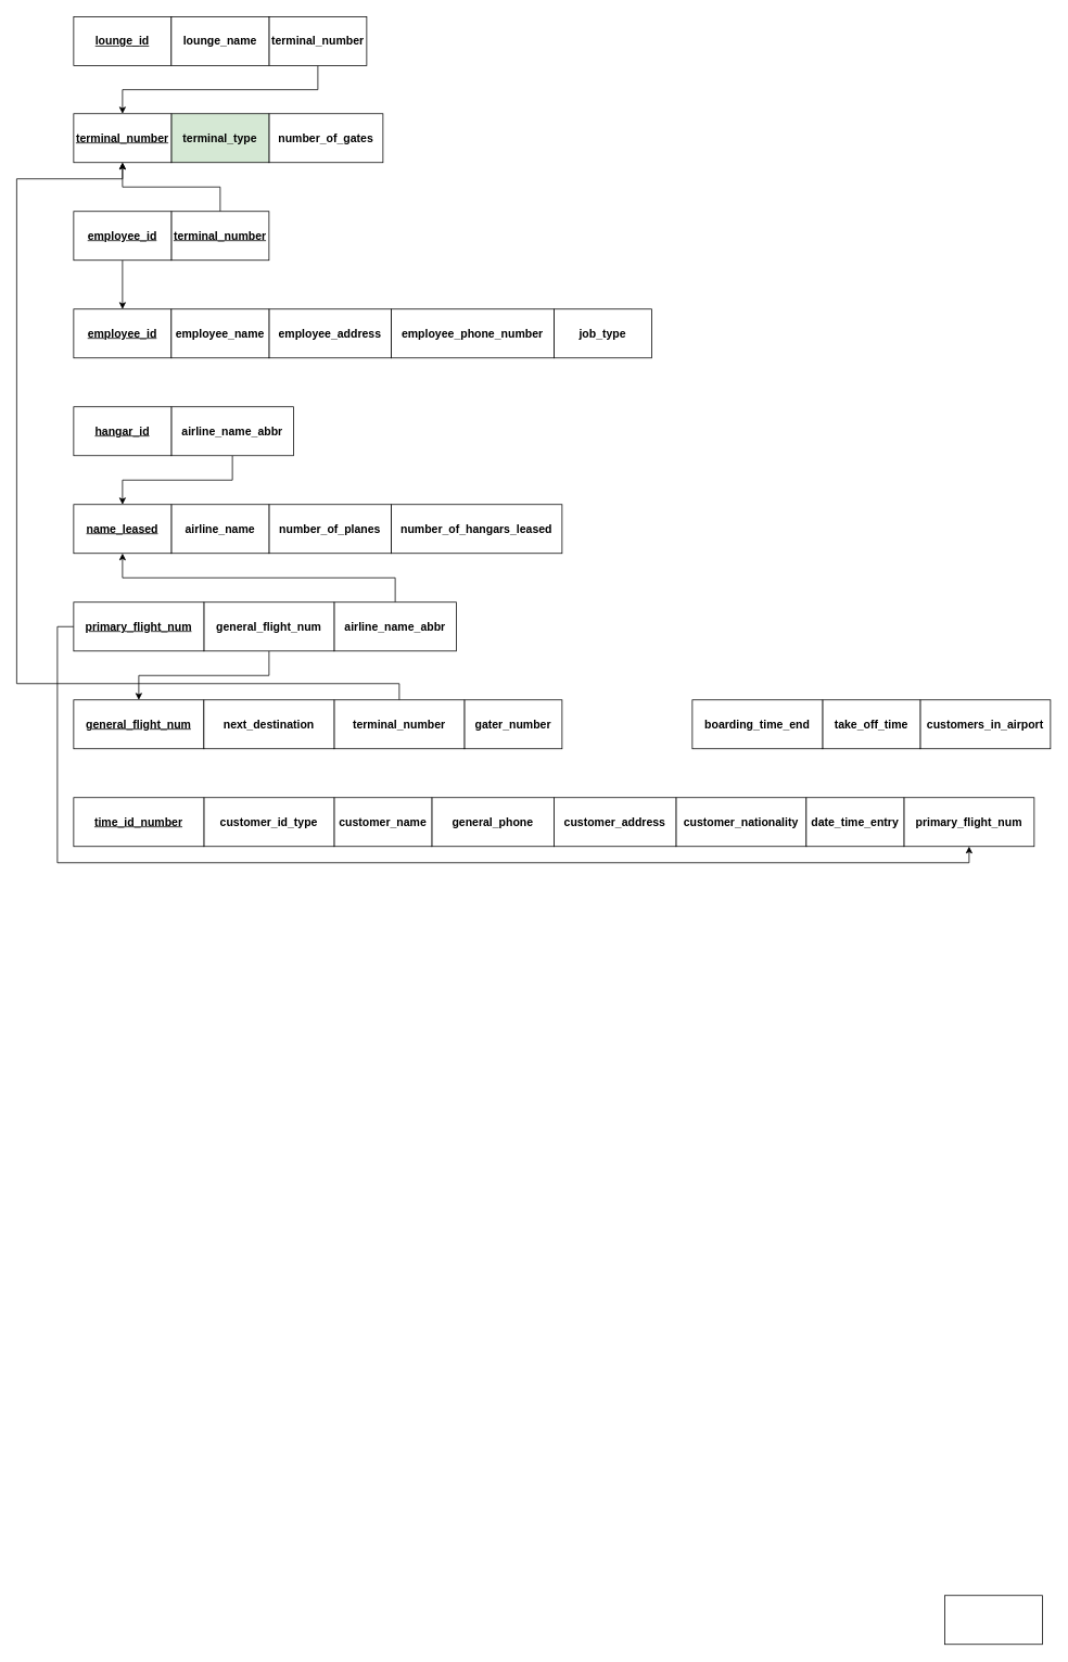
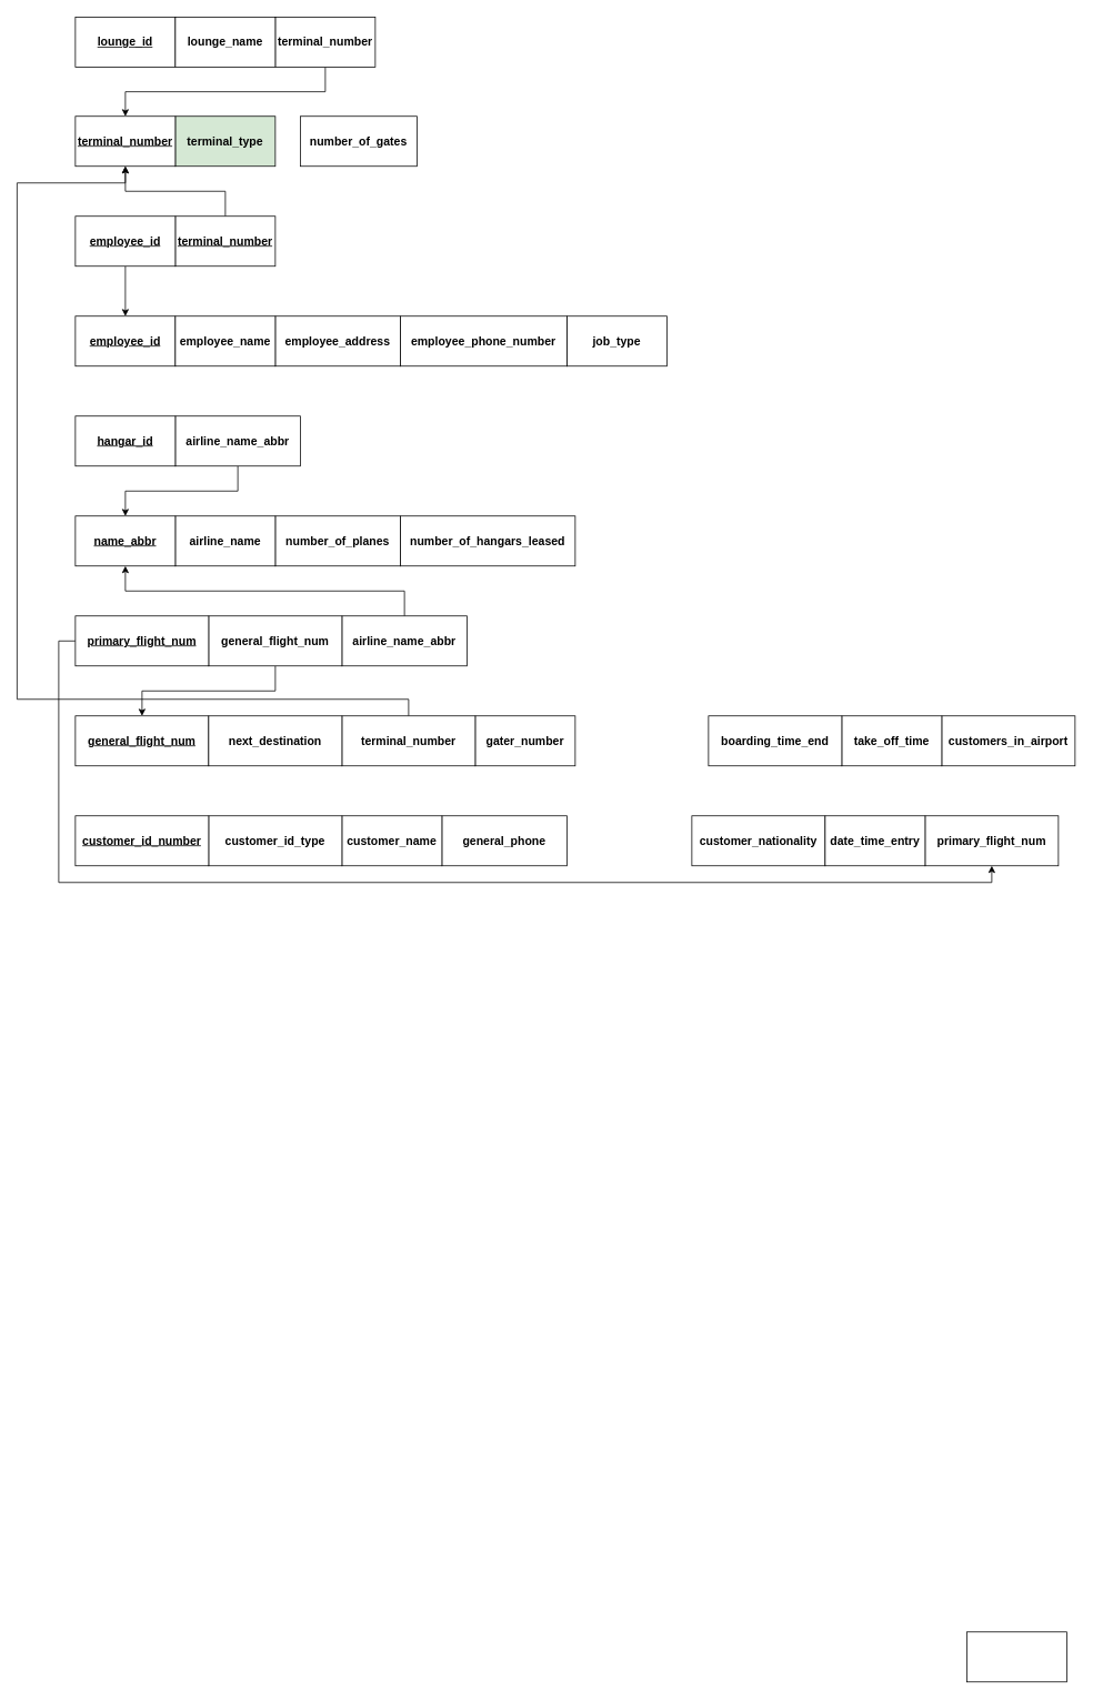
  <mxCell id="0" style=";html=1;" />
  <mxCell id="1" style=";html=1;" parent="0" />
  <mxCell id="2" value="&lt;u&gt;lounge_id&lt;/u&gt;" style="rounded=0;whiteSpace=wrap;html=1;fontSize=14;fontStyle=1" vertex="1" parent="1"><mxGeometry x="90" y="20" width="120" height="60" as="geometry" /></mxCell>
  <mxCell id="3" style="edgeStyle=orthogonalEdgeStyle;rounded=0;orthogonalLoop=1;jettySize=auto;html=1;exitX=0.5;exitY=1;exitDx=0;exitDy=0;entryX=0.5;entryY=0;entryDx=0;entryDy=0;fontSize=14;" edge="1" parent="1" source="4" target="13"><mxGeometry relative="1" as="geometry" /></mxCell>
  <mxCell id="4" value="terminal_number" style="rounded=0;whiteSpace=wrap;html=1;fontSize=14;fontStyle=1" vertex="1" parent="1"><mxGeometry x="330" y="20" width="120" height="60" as="geometry" /></mxCell>
  <mxCell id="5" value="lounge_name" style="rounded=0;whiteSpace=wrap;html=1;fontSize=14;fontStyle=1" vertex="1" parent="1"><mxGeometry x="210" y="20" width="120" height="60" as="geometry" /></mxCell>
  <mxCell id="6" value="&lt;u&gt;employee_id&lt;/u&gt;" style="rounded=0;whiteSpace=wrap;html=1;fontSize=14;fontStyle=1" vertex="1" parent="1"><mxGeometry x="90" y="379" width="120" height="60" as="geometry" /></mxCell>
  <mxCell id="7" style="edgeStyle=orthogonalEdgeStyle;rounded=0;orthogonalLoop=1;jettySize=auto;html=1;exitX=0.5;exitY=0;exitDx=0;exitDy=0;entryX=0.5;entryY=1;entryDx=0;entryDy=0;fontSize=14;" edge="1" parent="1" source="8" target="13"><mxGeometry relative="1" as="geometry" /></mxCell>
  <mxCell id="8" value="&lt;u&gt;terminal_number&lt;/u&gt;" style="rounded=0;whiteSpace=wrap;html=1;fontSize=14;fontStyle=1" vertex="1" parent="1"><mxGeometry x="210" y="259" width="120" height="60" as="geometry" /></mxCell>
  <mxCell id="9" style="edgeStyle=orthogonalEdgeStyle;rounded=0;orthogonalLoop=1;jettySize=auto;html=1;exitX=0.5;exitY=1;exitDx=0;exitDy=0;entryX=0.5;entryY=0;entryDx=0;entryDy=0;fontSize=14;" edge="1" parent="1" source="10" target="6"><mxGeometry relative="1" as="geometry" /></mxCell>
  <mxCell id="10" value="&lt;u&gt;employee_id&lt;/u&gt;" style="rounded=0;whiteSpace=wrap;html=1;fontSize=14;fontStyle=1" vertex="1" parent="1"><mxGeometry x="90" y="259" width="120" height="60" as="geometry" /></mxCell>
- <mxCell id="11" value="number_of_gates" style="rounded=0;whiteSpace=wrap;html=1;fontSize=14;fontStyle=1" vertex="1" parent="1"><mxGeometry x="330" y="139" width="140" height="60" as="geometry" /></mxCell>
+ <mxCell id="11" value="number_of_gates" style="rounded=0;whiteSpace=wrap;html=1;fontSize=14;fontStyle=1" vertex="1" parent="1"><mxGeometry x="360" y="139" width="140" height="60" as="geometry" /></mxCell>
  <mxCell id="12" value="terminal_type" style="rounded=0;whiteSpace=wrap;html=1;fontSize=14;fontStyle=1;fillColor=#d5e8d4;" vertex="1" parent="1"><mxGeometry x="210" y="139" width="120" height="60" as="geometry" /></mxCell>
  <mxCell id="13" value="&lt;u&gt;terminal_number&lt;/u&gt;" style="rounded=0;whiteSpace=wrap;html=1;fontSize=14;fontStyle=1" vertex="1" parent="1"><mxGeometry x="90" y="139" width="120" height="60" as="geometry" /></mxCell>
  <mxCell id="14" value="" style="rounded=0;whiteSpace=wrap;html=1;fontSize=14;fontStyle=1" vertex="1" parent="1"><mxGeometry x="1160" y="1959" width="120" height="60" as="geometry" /></mxCell>
  <mxCell id="15" value="&lt;u&gt;general_flight_num&lt;/u&gt;" style="rounded=0;whiteSpace=wrap;html=1;fontSize=14;fontStyle=1" vertex="1" parent="1"><mxGeometry x="90" y="859" width="160" height="60" as="geometry" /></mxCell>
  <mxCell id="16" style="edgeStyle=orthogonalEdgeStyle;rounded=0;orthogonalLoop=1;jettySize=auto;html=1;exitX=0.5;exitY=0;exitDx=0;exitDy=0;entryX=0.5;entryY=1;entryDx=0;entryDy=0;fontSize=14;" edge="1" parent="1" source="17" target="25"><mxGeometry relative="1" as="geometry" /></mxCell>
  <mxCell id="17" value="airline_name_abbr" style="rounded=0;whiteSpace=wrap;html=1;fontSize=14;fontStyle=1" vertex="1" parent="1"><mxGeometry x="410" y="739" width="150" height="60" as="geometry" /></mxCell>
  <mxCell id="18" style="edgeStyle=orthogonalEdgeStyle;rounded=0;orthogonalLoop=1;jettySize=auto;html=1;exitX=0.5;exitY=1;exitDx=0;exitDy=0;fontSize=14;" edge="1" parent="1" source="19" target="15"><mxGeometry relative="1" as="geometry" /></mxCell>
  <mxCell id="19" value="general_flight_num" style="rounded=0;whiteSpace=wrap;html=1;fontSize=14;fontStyle=1" vertex="1" parent="1"><mxGeometry x="250" y="739" width="160" height="60" as="geometry" /></mxCell>
  <mxCell id="20" style="edgeStyle=orthogonalEdgeStyle;rounded=0;orthogonalLoop=1;jettySize=auto;html=1;exitX=0;exitY=0.5;exitDx=0;exitDy=0;entryX=0.5;entryY=1;entryDx=0;entryDy=0;fontSize=14;" edge="1" parent="1" source="21" target="42"><mxGeometry relative="1" as="geometry" /></mxCell>
  <mxCell id="21" value="&lt;u&gt;primary_flight_num&lt;/u&gt;" style="rounded=0;whiteSpace=wrap;html=1;fontSize=14;fontStyle=1" vertex="1" parent="1"><mxGeometry x="90" y="739" width="160" height="60" as="geometry" /></mxCell>
  <mxCell id="22" value="number_of_hangars_leased" style="rounded=0;whiteSpace=wrap;html=1;fontSize=14;fontStyle=1" vertex="1" parent="1"><mxGeometry x="480" y="619" width="210" height="60" as="geometry" /></mxCell>
  <mxCell id="23" value="number_of_planes" style="rounded=0;whiteSpace=wrap;html=1;fontSize=14;fontStyle=1" vertex="1" parent="1"><mxGeometry x="330" y="619" width="150" height="60" as="geometry" /></mxCell>
  <mxCell id="24" value="airline_name" style="rounded=0;whiteSpace=wrap;html=1;fontSize=14;fontStyle=1" vertex="1" parent="1"><mxGeometry x="210" y="619" width="120" height="60" as="geometry" /></mxCell>
- <mxCell id="25" value="&lt;u&gt;name_leased&lt;/u&gt;" style="rounded=0;whiteSpace=wrap;html=1;fontSize=14;fontStyle=1" vertex="1" parent="1"><mxGeometry x="90" y="619" width="120" height="60" as="geometry" /></mxCell>
+ <mxCell id="25" value="&lt;u&gt;name_abbr&lt;/u&gt;" style="rounded=0;whiteSpace=wrap;html=1;fontSize=14;fontStyle=1" vertex="1" parent="1"><mxGeometry x="90" y="619" width="120" height="60" as="geometry" /></mxCell>
  <mxCell id="26" style="edgeStyle=orthogonalEdgeStyle;rounded=0;orthogonalLoop=1;jettySize=auto;html=1;exitX=0.5;exitY=1;exitDx=0;exitDy=0;entryX=0.5;entryY=0;entryDx=0;entryDy=0;fontSize=14;" edge="1" parent="1" source="27" target="25"><mxGeometry relative="1" as="geometry" /></mxCell>
  <mxCell id="27" value="airline_name_abbr" style="rounded=0;whiteSpace=wrap;html=1;fontSize=14;fontStyle=1" vertex="1" parent="1"><mxGeometry x="210" y="499" width="150" height="60" as="geometry" /></mxCell>
  <mxCell id="28" value="&lt;u&gt;hangar_id&lt;/u&gt;" style="rounded=0;whiteSpace=wrap;html=1;fontSize=14;fontStyle=1" vertex="1" parent="1"><mxGeometry x="90" y="499" width="120" height="60" as="geometry" /></mxCell>
  <mxCell id="29" value="job_type" style="rounded=0;whiteSpace=wrap;html=1;fontSize=14;fontStyle=1" vertex="1" parent="1"><mxGeometry x="680" y="379" width="120" height="60" as="geometry" /></mxCell>
  <mxCell id="30" value="employee_phone_number" style="rounded=0;whiteSpace=wrap;html=1;fontSize=14;fontStyle=1" vertex="1" parent="1"><mxGeometry x="480" y="379" width="200" height="60" as="geometry" /></mxCell>
  <mxCell id="31" value="employee_address" style="rounded=0;whiteSpace=wrap;html=1;fontSize=14;fontStyle=1" vertex="1" parent="1"><mxGeometry x="330" y="379" width="150" height="60" as="geometry" /></mxCell>
  <mxCell id="32" value="employee_name" style="rounded=0;whiteSpace=wrap;html=1;fontSize=14;fontStyle=1" vertex="1" parent="1"><mxGeometry x="210" y="379" width="120" height="60" as="geometry" /></mxCell>
  <mxCell id="33" value="general_phone" style="rounded=0;whiteSpace=wrap;html=1;fontSize=14;fontStyle=1" vertex="1" parent="1"><mxGeometry x="530" y="979" width="150" height="60" as="geometry" /></mxCell>
  <mxCell id="34" value="customer_name" style="rounded=0;whiteSpace=wrap;html=1;fontSize=14;fontStyle=1" vertex="1" parent="1"><mxGeometry x="410" y="979" width="120" height="60" as="geometry" /></mxCell>
  <mxCell id="35" value="customers_in_airport" style="rounded=0;whiteSpace=wrap;html=1;fontSize=14;fontStyle=1" vertex="1" parent="1"><mxGeometry x="1130" y="859" width="160" height="60" as="geometry" /></mxCell>
  <mxCell id="36" value="take_off_time" style="rounded=0;whiteSpace=wrap;html=1;fontSize=14;fontStyle=1" vertex="1" parent="1"><mxGeometry x="1010" y="859" width="120" height="60" as="geometry" /></mxCell>
  <mxCell id="37" value="boarding_time_end" style="rounded=0;whiteSpace=wrap;html=1;fontSize=14;fontStyle=1" vertex="1" parent="1"><mxGeometry x="850" y="859" width="160" height="60" as="geometry" /></mxCell>
  <mxCell id="38" value="gater_number" style="rounded=0;whiteSpace=wrap;html=1;fontSize=14;fontStyle=1" vertex="1" parent="1"><mxGeometry x="570" y="859" width="120" height="60" as="geometry" /></mxCell>
  <mxCell id="39" style="edgeStyle=orthogonalEdgeStyle;rounded=0;orthogonalLoop=1;jettySize=auto;html=1;exitX=0.5;exitY=0;exitDx=0;exitDy=0;entryX=0.5;entryY=1;entryDx=0;entryDy=0;fontSize=14;" edge="1" parent="1" source="40" target="13"><mxGeometry relative="1" as="geometry"><Array as="points"><mxPoint x="490" y="839" /><mxPoint x="20" y="839" /><mxPoint x="20" y="219" /><mxPoint x="150" y="219" /></Array></mxGeometry></mxCell>
  <mxCell id="40" value="terminal_number" style="rounded=0;whiteSpace=wrap;html=1;fontSize=14;fontStyle=1" vertex="1" parent="1"><mxGeometry x="410" y="859" width="160" height="60" as="geometry" /></mxCell>
  <mxCell id="41" value="next_destination" style="rounded=0;whiteSpace=wrap;html=1;fontSize=14;fontStyle=1" vertex="1" parent="1"><mxGeometry x="250" y="859" width="160" height="60" as="geometry" /></mxCell>
  <mxCell id="42" value="primary_flight_num" style="rounded=0;whiteSpace=wrap;html=1;fontSize=14;fontStyle=1" vertex="1" parent="1"><mxGeometry x="1110" y="979" width="160" height="60" as="geometry" /></mxCell>
  <mxCell id="43" value="customer_id_type" style="rounded=0;whiteSpace=wrap;html=1;fontSize=14;fontStyle=1" vertex="1" parent="1"><mxGeometry x="250" y="979" width="160" height="60" as="geometry" /></mxCell>
- <mxCell id="44" value="&lt;u&gt;time_id_number&lt;/u&gt;" style="rounded=0;whiteSpace=wrap;html=1;fontSize=14;fontStyle=1" vertex="1" parent="1"><mxGeometry x="90" y="979" width="160" height="60" as="geometry" /></mxCell>
+ <mxCell id="44" value="&lt;u&gt;customer_id_number&lt;/u&gt;" style="rounded=0;whiteSpace=wrap;html=1;fontSize=14;fontStyle=1" vertex="1" parent="1"><mxGeometry x="90" y="979" width="160" height="60" as="geometry" /></mxCell>
  <mxCell id="45" value="customer_nationality" style="rounded=0;whiteSpace=wrap;html=1;fontSize=14;fontStyle=1" vertex="1" parent="1"><mxGeometry x="830" y="979" width="160" height="60" as="geometry" /></mxCell>
- <mxCell id="46" value="customer_address" style="rounded=0;whiteSpace=wrap;html=1;fontSize=14;fontStyle=1" vertex="1" parent="1"><mxGeometry x="680" y="979" width="150" height="60" as="geometry" /></mxCell>
  <mxCell id="47" value="date_time_entry" style="rounded=0;whiteSpace=wrap;html=1;fontSize=14;fontStyle=1" vertex="1" parent="1"><mxGeometry x="990" y="979" width="120" height="60" as="geometry" /></mxCell>
